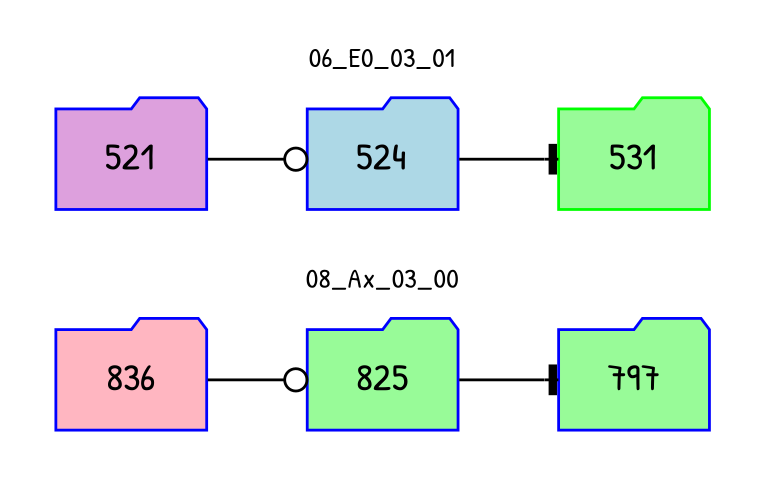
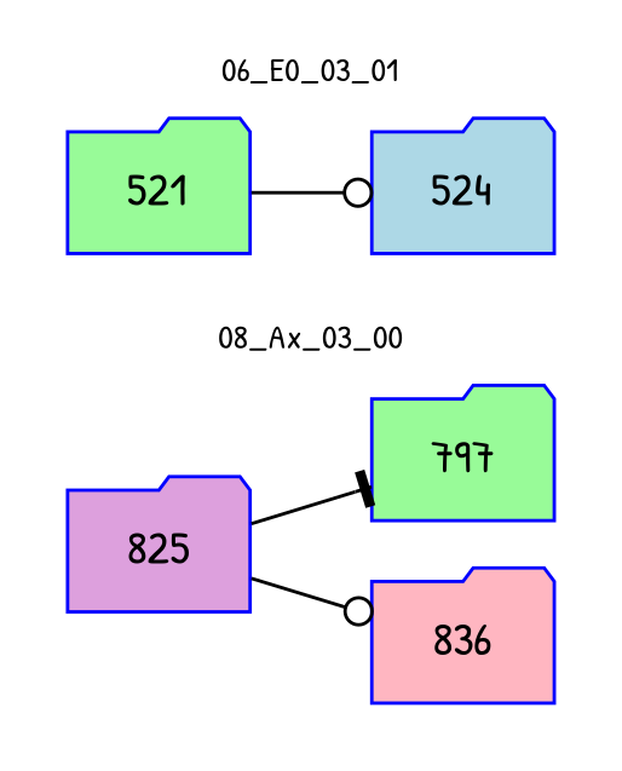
  digraph {
    fontname="Patrick Hand"
    rankdir=LR
    node [color=blue fillcolor=plum fontname="Patrick Hand" shape=folder style=filled]
    edge [arrowhead=odot color=black fontname="Patrick Hand"]
    n1 [fillcolor=lightpink label=836]
-   n2 [fillcolor=palegreen label=825]
+   n2 [label=825]
    n3 [fillcolor=palegreen label=797]
-   n4 [label=521]
+   n4 [fillcolor=palegreen label=521]
    n5 [fillcolor=lightblue label=524]
-   n6 [color=green fillcolor=palegreen label=531]
    subgraph cluster_1 {
      color=white
      fontsize=10
      label="08_Ax_03_00"
      n1
      n2
      n3
    }
    subgraph cluster_2 {
      color=white
      fontsize=10
      label="06_E0_03_01"
      n4
      n5
-     n6
    }
-   n1 -> n2
+   n2 -> n1
    n2 -> n3 [arrowhead=tee]
    n4 -> n5
-   n5 -> n6 [arrowhead=tee]
  }
